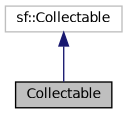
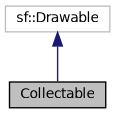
  digraph {
    node [fontname=Helvetica fontsize=10 shape=record style=filled]
    n1 [color=black fillcolor=grey75 fontcolor=black height=0.2 label=Collectable width=0.4]
-   n2 [color=grey75 fillcolor=white height=0.2 label="sf::Collectable" width=0.4]
+   n2 [color=grey75 fillcolor=white height=0.2 label="sf::Drawable" width=0.4]
    n2 -> n1 [color=midnightblue dir=back fontname=Helvetica fontsize=10 labelfontname=Helvetica labelfontsize=10 style=solid]
  }
